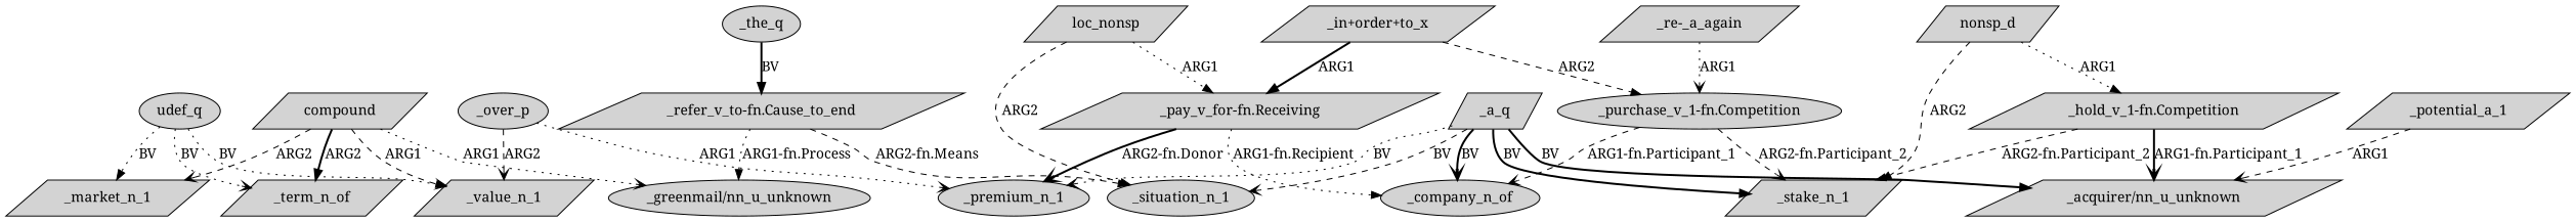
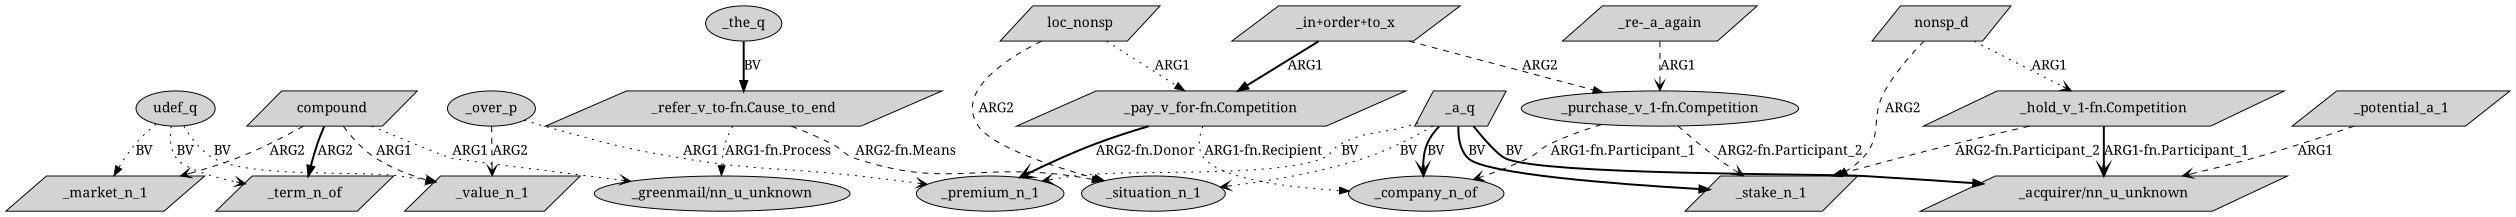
  digraph {
    fontname="Noto Serif"
    node [fontname="Noto Serif" shape=parallelogram style=filled]
    edge [arrowhead=normal fontname="Noto Serif" style=dashed]
    udef_q [shape=ellipse]
    _term_n_of
    _market_n_1
    _value_n_1
    n5 [label=nonsp_d]
    "_hold_v_1-fn.Competition"
    _stake_n_1
    "_acquirer/nn_u_unknown"
    _a_q
    _premium_n_1 [shape=ellipse]
    _situation_n_1 [shape=ellipse]
    _company_n_of [shape=ellipse]
    "_refer_v_to-fn.Cause_to_end"
    "_greenmail/nn_u_unknown" [shape=ellipse]
    compound
    loc_nonsp
-   "_pay_v_for-fn.Receiving"
+   "_pay_v_for-fn.Receiving" [label="_pay_v_for-fn.Competition"]
    "_in+order+to_x"
    "_purchase_v_1-fn.Competition" [shape=ellipse]
    _over_p [shape=ellipse]
    "_re-_a_again"
    _potential_a_1
    _the_q [shape=ellipse]
    udef_q -> _term_n_of [arrowhead=vee label=BV style=dotted]
    udef_q -> _market_n_1 [label=BV style=dotted]
    udef_q -> _value_n_1 [arrowhead=vee label=BV style=dotted]
-   n5 -> "_hold_v_1-fn.Competition" [label=ARG1 style=dotted]
+   n5 -> "_hold_v_1-fn.Competition" [arrowhead=vee label=ARG1 style=dotted]
    n5 -> _stake_n_1 [label=ARG2]
    "_hold_v_1-fn.Competition" -> _stake_n_1 [label="ARG2-fn.Participant_2"]
    "_hold_v_1-fn.Competition" -> "_acquirer/nn_u_unknown" [arrowhead=vee label="ARG1-fn.Participant_1" style=bold]
    _a_q -> _stake_n_1 [label=BV style=bold]
    _a_q -> "_acquirer/nn_u_unknown" [label=BV style=bold]
    _a_q -> _premium_n_1 [arrowhead=vee label=BV style=dotted]
-   _a_q -> _situation_n_1 [arrowhead=vee label=BV]
+   _a_q -> _situation_n_1 [arrowhead=vee label=BV style=dotted]
    _a_q -> _company_n_of [arrowhead=vee label=BV style=bold]
    "_refer_v_to-fn.Cause_to_end" -> _situation_n_1 [label="ARG2-fn.Means"]
    "_refer_v_to-fn.Cause_to_end" -> "_greenmail/nn_u_unknown" [label="ARG1-fn.Process" style=dotted]
    compound -> _term_n_of [label=ARG2 style=bold]
    compound -> _market_n_1 [arrowhead=vee label=ARG2]
    compound -> _value_n_1 [label=ARG1]
    compound -> "_greenmail/nn_u_unknown" [arrowhead=vee label=ARG1 style=dotted]
    loc_nonsp -> _situation_n_1 [label=ARG2]
    loc_nonsp -> "_pay_v_for-fn.Receiving" [label=ARG1 style=dotted]
    "_pay_v_for-fn.Receiving" -> _premium_n_1 [arrowhead=vee label="ARG2-fn.Donor" style=bold]
    "_pay_v_for-fn.Receiving" -> _company_n_of [label="ARG1-fn.Recipient" style=dotted]
    "_in+order+to_x" -> "_pay_v_for-fn.Receiving" [label=ARG1 style=bold]
    "_in+order+to_x" -> "_purchase_v_1-fn.Competition" [label=ARG2]
    "_purchase_v_1-fn.Competition" -> _stake_n_1 [arrowhead=vee label="ARG2-fn.Participant_2"]
    "_purchase_v_1-fn.Competition" -> _company_n_of [arrowhead=vee label="ARG1-fn.Participant_1"]
    _over_p -> _value_n_1 [arrowhead=vee label=ARG2]
    _over_p -> _premium_n_1 [arrowhead=vee label=ARG1 style=dotted]
-   "_re-_a_again" -> "_purchase_v_1-fn.Competition" [arrowhead=vee label=ARG1 style=dotted]
+   "_re-_a_again" -> "_purchase_v_1-fn.Competition" [arrowhead=vee label=ARG1]
    _potential_a_1 -> "_acquirer/nn_u_unknown" [arrowhead=vee label=ARG1]
    _the_q -> "_refer_v_to-fn.Cause_to_end" [label=BV style=bold]
  }
